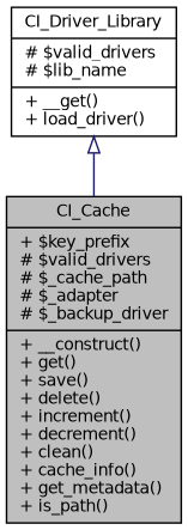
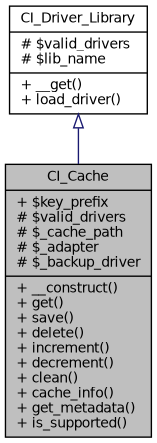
  digraph {
    node [color=black fontname=Helvetica fontsize=10 shape=record style=filled]
-   n1 [fillcolor=grey75 fontcolor=black height=0.2 label="{CI_Cache\n|+ $key_prefix\l# $valid_drivers\l# $_cache_path\l# $_adapter\l# $_backup_driver\l|+ __construct()\l+ get()\l+ save()\l+ delete()\l+ increment()\l+ decrement()\l+ clean()\l+ cache_info()\l+ get_metadata()\l+ is_path()\l}" width=0.4]
+   n1 [fillcolor=grey75 fontcolor=black height=0.2 label="{CI_Cache\n|+ $key_prefix\l# $valid_drivers\l# $_cache_path\l# $_adapter\l# $_backup_driver\l|+ __construct()\l+ get()\l+ save()\l+ delete()\l+ increment()\l+ decrement()\l+ clean()\l+ cache_info()\l+ get_metadata()\l+ is_supported()\l}" width=0.4]
    n2 [fillcolor=white height=0.2 label="{CI_Driver_Library\n|# $valid_drivers\l# $lib_name\l|+ __get()\l+ load_driver()\l}" width=0.4]
    n2 -> n1 [arrowtail=onormal color=midnightblue dir=back fontname=Helvetica fontsize=10 labelfontname=Helvetica labelfontsize=10 style=solid]
  }
